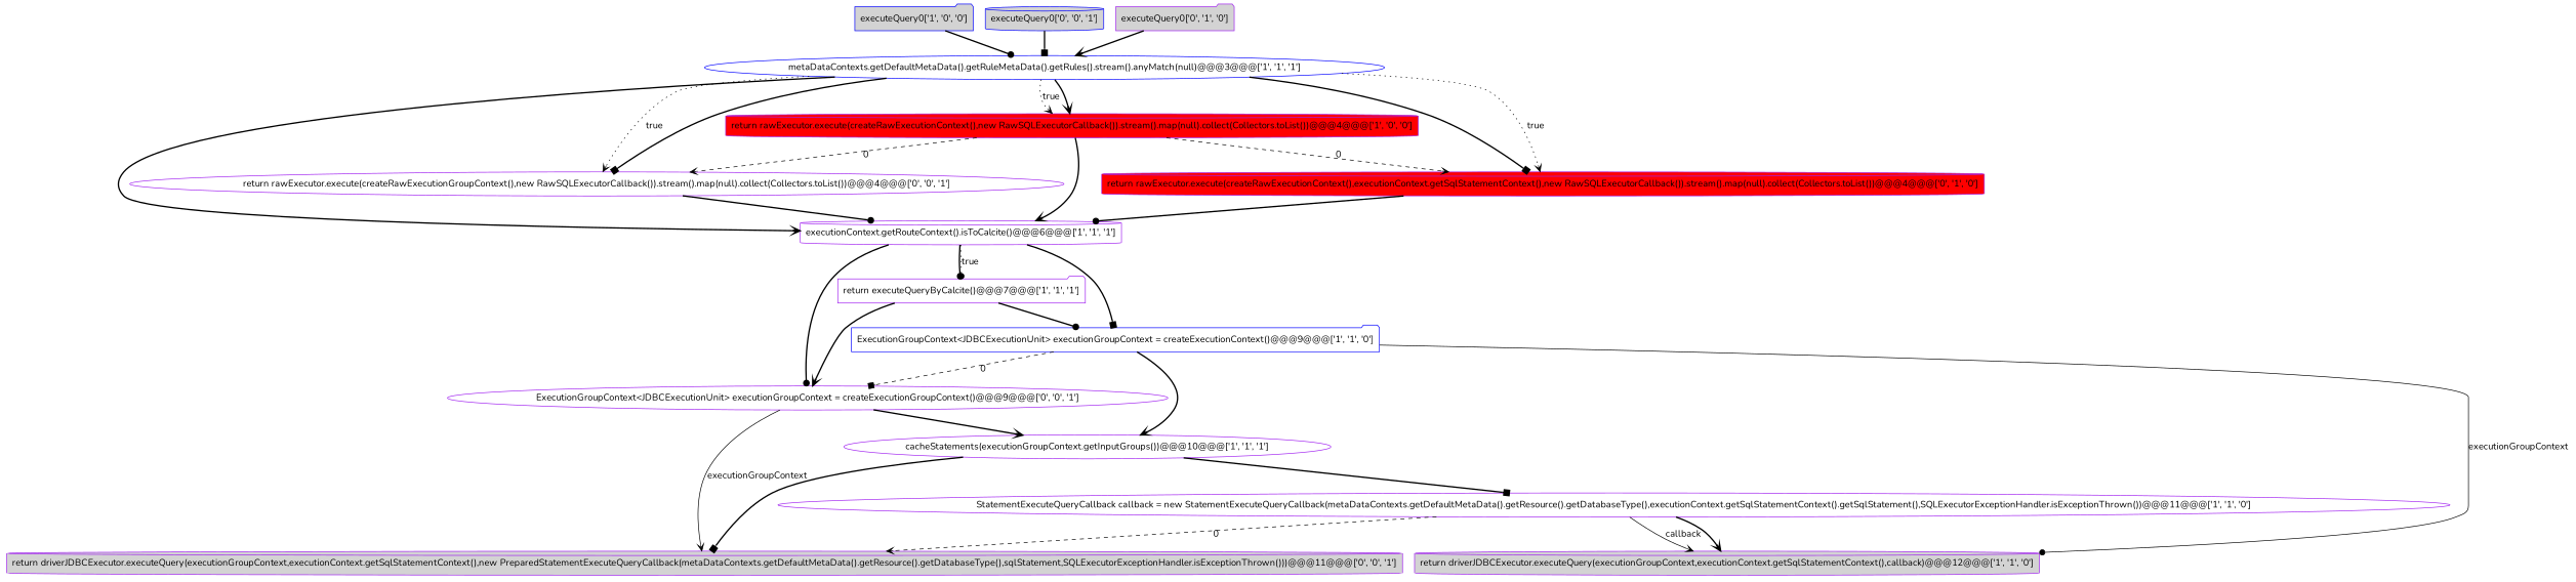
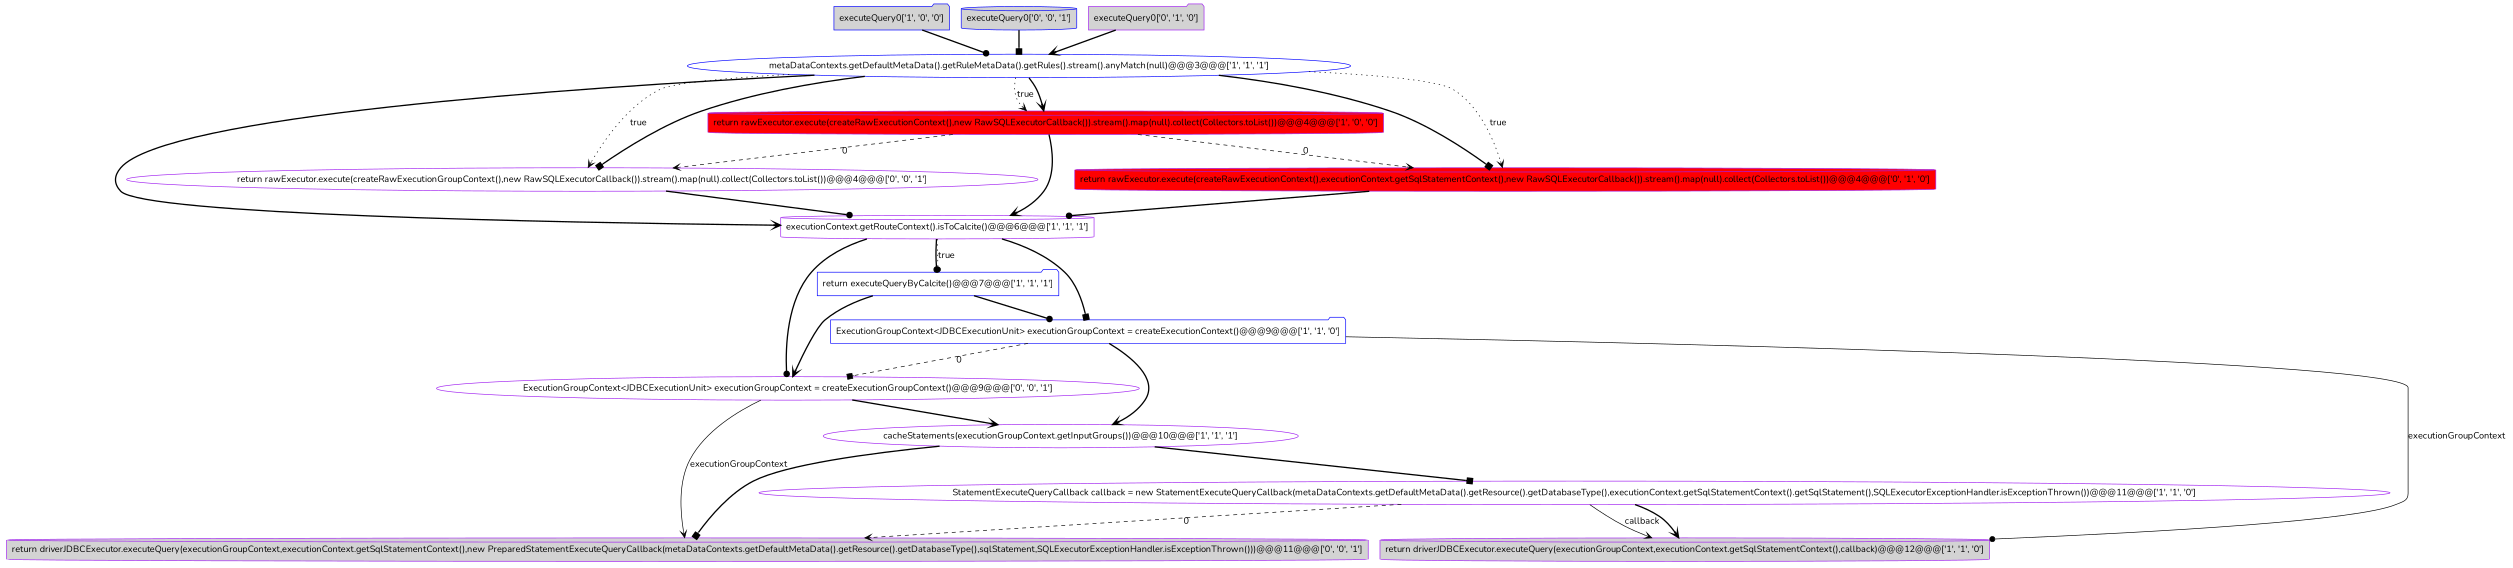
  digraph {
    fontname=Nunito
    node [color=purple fillcolor=white fontname=Nunito shape=cylinder style=filled]
    edge [arrowhead=vee fontname=Nunito style=bold]
    n1 [color=blue fillcolor=lightgray label="executeQuery0['1', '0', '0']" shape=folder]
    n2 [color=blue label="metaDataContexts.getDefaultMetaData().getRuleMetaData().getRules().stream().anyMatch(null)@@@3@@@['1', '1', '1']" shape=ellipse]
    n3 [fillcolor=red label="return rawExecutor.execute(createRawExecutionContext(),new RawSQLExecutorCallback()).stream().map(null).collect(Collectors.toList())@@@4@@@['1', '0', '0']"]
    n4 [label="return rawExecutor.execute(createRawExecutionGroupContext(),new RawSQLExecutorCallback()).stream().map(null).collect(Collectors.toList())@@@4@@@['0', '0', '1']" shape=ellipse]
    n5 [fillcolor=red label="return rawExecutor.execute(createRawExecutionContext(),executionContext.getSqlStatementContext(),new RawSQLExecutorCallback()).stream().map(null).collect(Collectors.toList())@@@4@@@['0', '1', '0']"]
    n6 [label="executionContext.getRouteContext().isToCalcite()@@@6@@@['1', '1', '1']"]
-   n7 [label="return executeQueryByCalcite()@@@7@@@['1', '1', '1']" shape=folder]
+   n7 [color=blue label="return executeQueryByCalcite()@@@7@@@['1', '1', '1']" shape=folder]
    n8 [color=blue label="ExecutionGroupContext<JDBCExecutionUnit> executionGroupContext = createExecutionContext()@@@9@@@['1', '1', '0']" shape=folder]
    n9 [label="ExecutionGroupContext<JDBCExecutionUnit> executionGroupContext = createExecutionGroupContext()@@@9@@@['0', '0', '1']" shape=ellipse]
    n10 [label="cacheStatements(executionGroupContext.getInputGroups())@@@10@@@['1', '1', '1']" shape=ellipse]
    n11 [fillcolor=lightgray label="return driverJDBCExecutor.executeQuery(executionGroupContext,executionContext.getSqlStatementContext(),callback)@@@12@@@['1', '1', '0']"]
    n12 [fillcolor=lightgray label="return driverJDBCExecutor.executeQuery(executionGroupContext,executionContext.getSqlStatementContext(),new PreparedStatementExecuteQueryCallback(metaDataContexts.getDefaultMetaData().getResource().getDatabaseType(),sqlStatement,SQLExecutorExceptionHandler.isExceptionThrown()))@@@11@@@['0', '0', '1']"]
    n13 [label="StatementExecuteQueryCallback callback = new StatementExecuteQueryCallback(metaDataContexts.getDefaultMetaData().getResource().getDatabaseType(),executionContext.getSqlStatementContext().getSqlStatement(),SQLExecutorExceptionHandler.isExceptionThrown())@@@11@@@['1', '1', '0']" shape=ellipse]
    n14 [color=blue fillcolor=lightgray label="executeQuery0['0', '0', '1']"]
    n15 [fillcolor=lightgray label="executeQuery0['0', '1', '0']" shape=folder]
    n1 -> n2 [arrowhead=dot]
    n2 -> n3
    n2 -> n3 [label=true style=dotted]
    n2 -> n4 [label=true style=dotted]
    n2 -> n4 [arrowhead=box]
    n2 -> n5 [label=true style=dotted]
    n2 -> n5 [arrowhead=box]
    n2 -> n6
    n3 -> n4 [label=0 style=dashed]
    n3 -> n5 [label=0 style=dashed]
    n3 -> n6
    n4 -> n6 [arrowhead=dot]
    n5 -> n6 [arrowhead=dot]
    n6 -> n7 [arrowhead=dot]
    n6 -> n7 [arrowhead=dot label=true style=dotted]
    n6 -> n8 [arrowhead=box]
    n6 -> n9 [arrowhead=dot]
    n7 -> n8 [arrowhead=dot]
    n7 -> n9
    n8 -> n9 [arrowhead=box label=0 style=dashed]
    n8 -> n10
    n8 -> n11 [arrowhead=dot label=executionGroupContext style=solid]
    n9 -> n10
    n9 -> n12 [label=executionGroupContext style=solid]
    n10 -> n12 [arrowhead=box]
    n10 -> n13 [arrowhead=box]
    n13 -> n11 [label=callback style=solid]
    n13 -> n11
    n13 -> n12 [label=0 style=dashed]
    n14 -> n2 [arrowhead=box]
    n15 -> n2
  }
